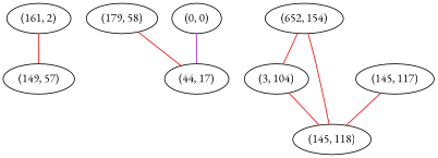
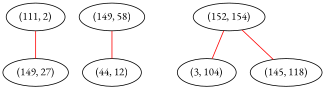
  graph {
    fontname="EB Garamond"
    node [fontname="EB Garamond"]
    edge [color=red fontname="EB Garamond" weight=1]
-   "(161, 2)"
-   "(149, 57)"
-   "(149, 58)" [label="(179, 58)"]
-   "(44, 12)" [label="(44, 17)"]
-   "(0, 0)"
+   "(161, 2)" [label="(111, 2)"]
+   "(149, 57)" [label="(149, 27)"]
+   "(149, 58)"
+   "(44, 12)"
    "(3, 104)"
    "(145, 118)"
-   "(152, 154)" [label="(652, 154)"]
-   "(145, 117)"
+   "(152, 154)"
    "(161, 2)" -- "(149, 57)"
    "(149, 58)" -- "(44, 12)"
-   "(0, 0)" -- "(44, 12)" [color=purple weight=4]
-   "(3, 104)" -- "(145, 118)"
    "(152, 154)" -- "(3, 104)"
    "(152, 154)" -- "(145, 118)"
-   "(145, 117)" -- "(145, 118)"
  }
